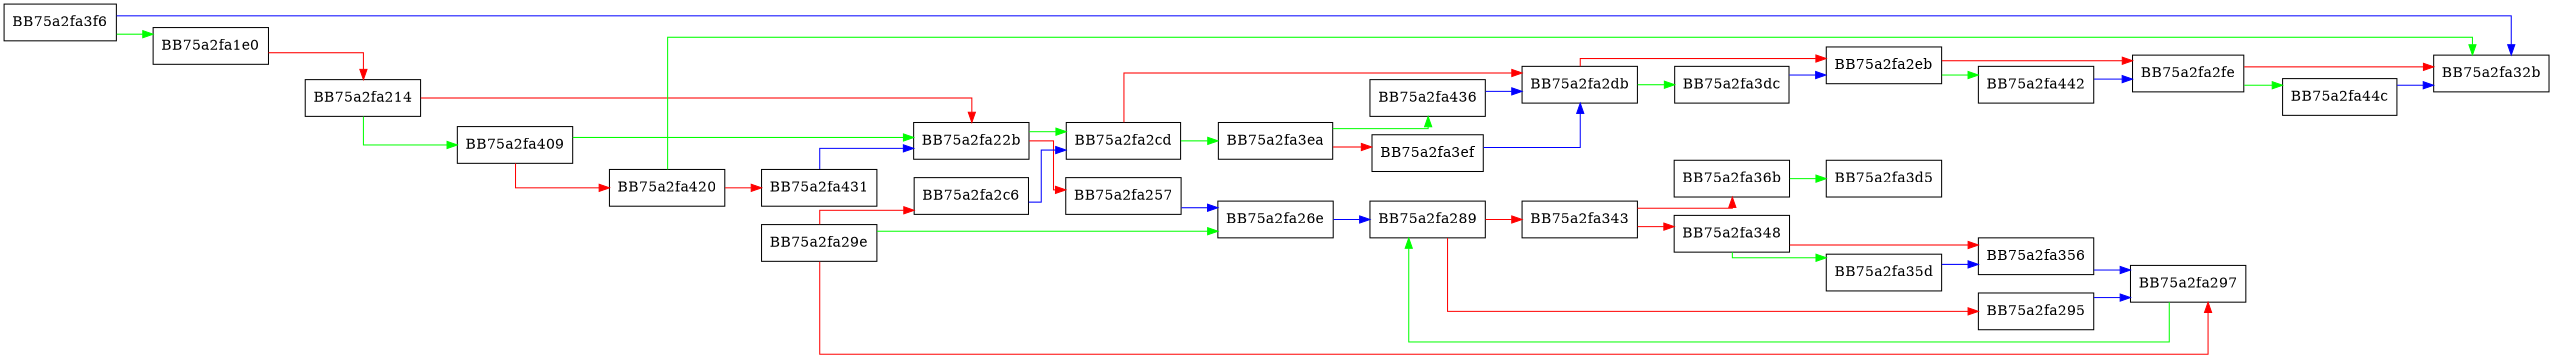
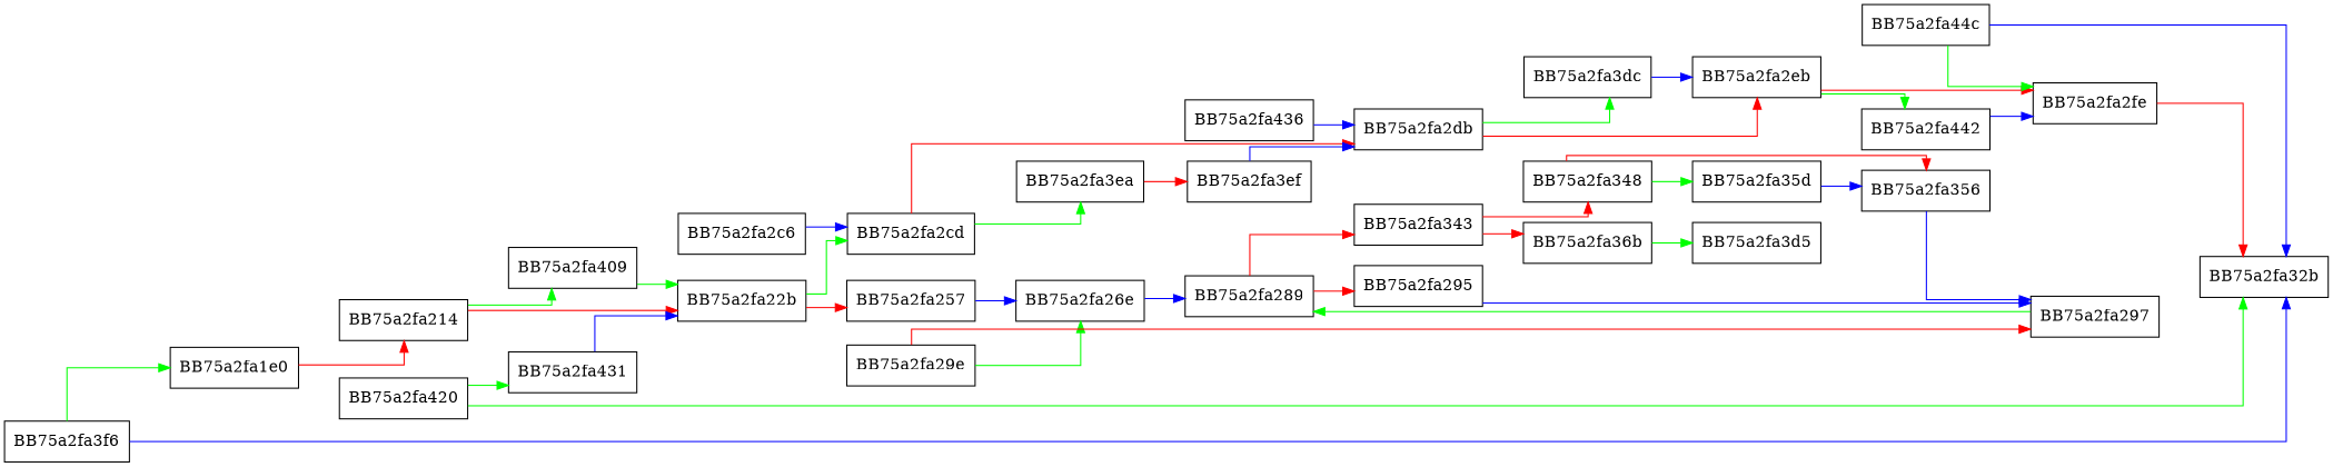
  digraph {
    rankdir=LR
    splines=ortho
    node [shape=box]
    edge [color=red]
    BB75a2fa1e0
    BB75a2fa214
    BB75a2fa3f6
    BB75a2fa32b
    BB75a2fa409
    BB75a2fa22b
    BB75a2fa420
    BB75a2fa2cd
    BB75a2fa257
    BB75a2fa431
    BB75a2fa3ea
    BB75a2fa2db
    BB75a2fa26e
    BB75a2fa436
    BB75a2fa3ef
    BB75a2fa3dc
    BB75a2fa2eb
    BB75a2fa289
    BB75a2fa343
    BB75a2fa295
    BB75a2fa36b
    BB75a2fa348
    BB75a2fa297
    BB75a2fa3d5
    BB75a2fa35d
    BB75a2fa356
    BB75a2fa29e
    BB75a2fa2c6
    BB75a2fa442
    BB75a2fa2fe
    BB75a2fa44c
    BB75a2fa1e0 -> BB75a2fa214
    BB75a2fa214 -> BB75a2fa409 [color=green]
    BB75a2fa214 -> BB75a2fa22b
    BB75a2fa3f6 -> BB75a2fa1e0 [color=green]
    BB75a2fa3f6 -> BB75a2fa32b [color=blue]
    BB75a2fa409 -> BB75a2fa22b [color=green]
-   BB75a2fa409 -> BB75a2fa420
    BB75a2fa22b -> BB75a2fa2cd [color=green]
    BB75a2fa22b -> BB75a2fa257
    BB75a2fa420 -> BB75a2fa32b [color=green]
-   BB75a2fa420 -> BB75a2fa431
+   BB75a2fa420 -> BB75a2fa431 [color=green]
    BB75a2fa2cd -> BB75a2fa3ea [color=green]
    BB75a2fa2cd -> BB75a2fa2db
    BB75a2fa257 -> BB75a2fa26e [color=blue]
    BB75a2fa431 -> BB75a2fa22b [color=blue]
-   BB75a2fa3ea -> BB75a2fa436 [color=green]
    BB75a2fa3ea -> BB75a2fa3ef
    BB75a2fa2db -> BB75a2fa3dc [color=green]
    BB75a2fa2db -> BB75a2fa2eb
    BB75a2fa26e -> BB75a2fa289 [color=blue]
    BB75a2fa436 -> BB75a2fa2db [color=blue]
    BB75a2fa3ef -> BB75a2fa2db [color=blue]
    BB75a2fa3dc -> BB75a2fa2eb [color=blue]
    BB75a2fa2eb -> BB75a2fa442 [color=green]
    BB75a2fa2eb -> BB75a2fa2fe
    BB75a2fa289 -> BB75a2fa343
    BB75a2fa289 -> BB75a2fa295
    BB75a2fa343 -> BB75a2fa36b
    BB75a2fa343 -> BB75a2fa348
    BB75a2fa295 -> BB75a2fa297 [color=blue]
    BB75a2fa36b -> BB75a2fa3d5 [color=green]
    BB75a2fa348 -> BB75a2fa35d [color=green]
    BB75a2fa348 -> BB75a2fa356
    BB75a2fa297 -> BB75a2fa289 [color=green]
    BB75a2fa35d -> BB75a2fa356 [color=blue]
    BB75a2fa356 -> BB75a2fa297 [color=blue]
    BB75a2fa29e -> BB75a2fa26e [color=green]
    BB75a2fa29e -> BB75a2fa297
-   BB75a2fa29e -> BB75a2fa2c6
    BB75a2fa2c6 -> BB75a2fa2cd [color=blue]
    BB75a2fa442 -> BB75a2fa2fe [color=blue]
    BB75a2fa2fe -> BB75a2fa32b
-   BB75a2fa2fe -> BB75a2fa44c [color=green]
+   BB75a2fa44c -> BB75a2fa2fe [color=green]
    BB75a2fa44c -> BB75a2fa32b [color=blue]
  }
